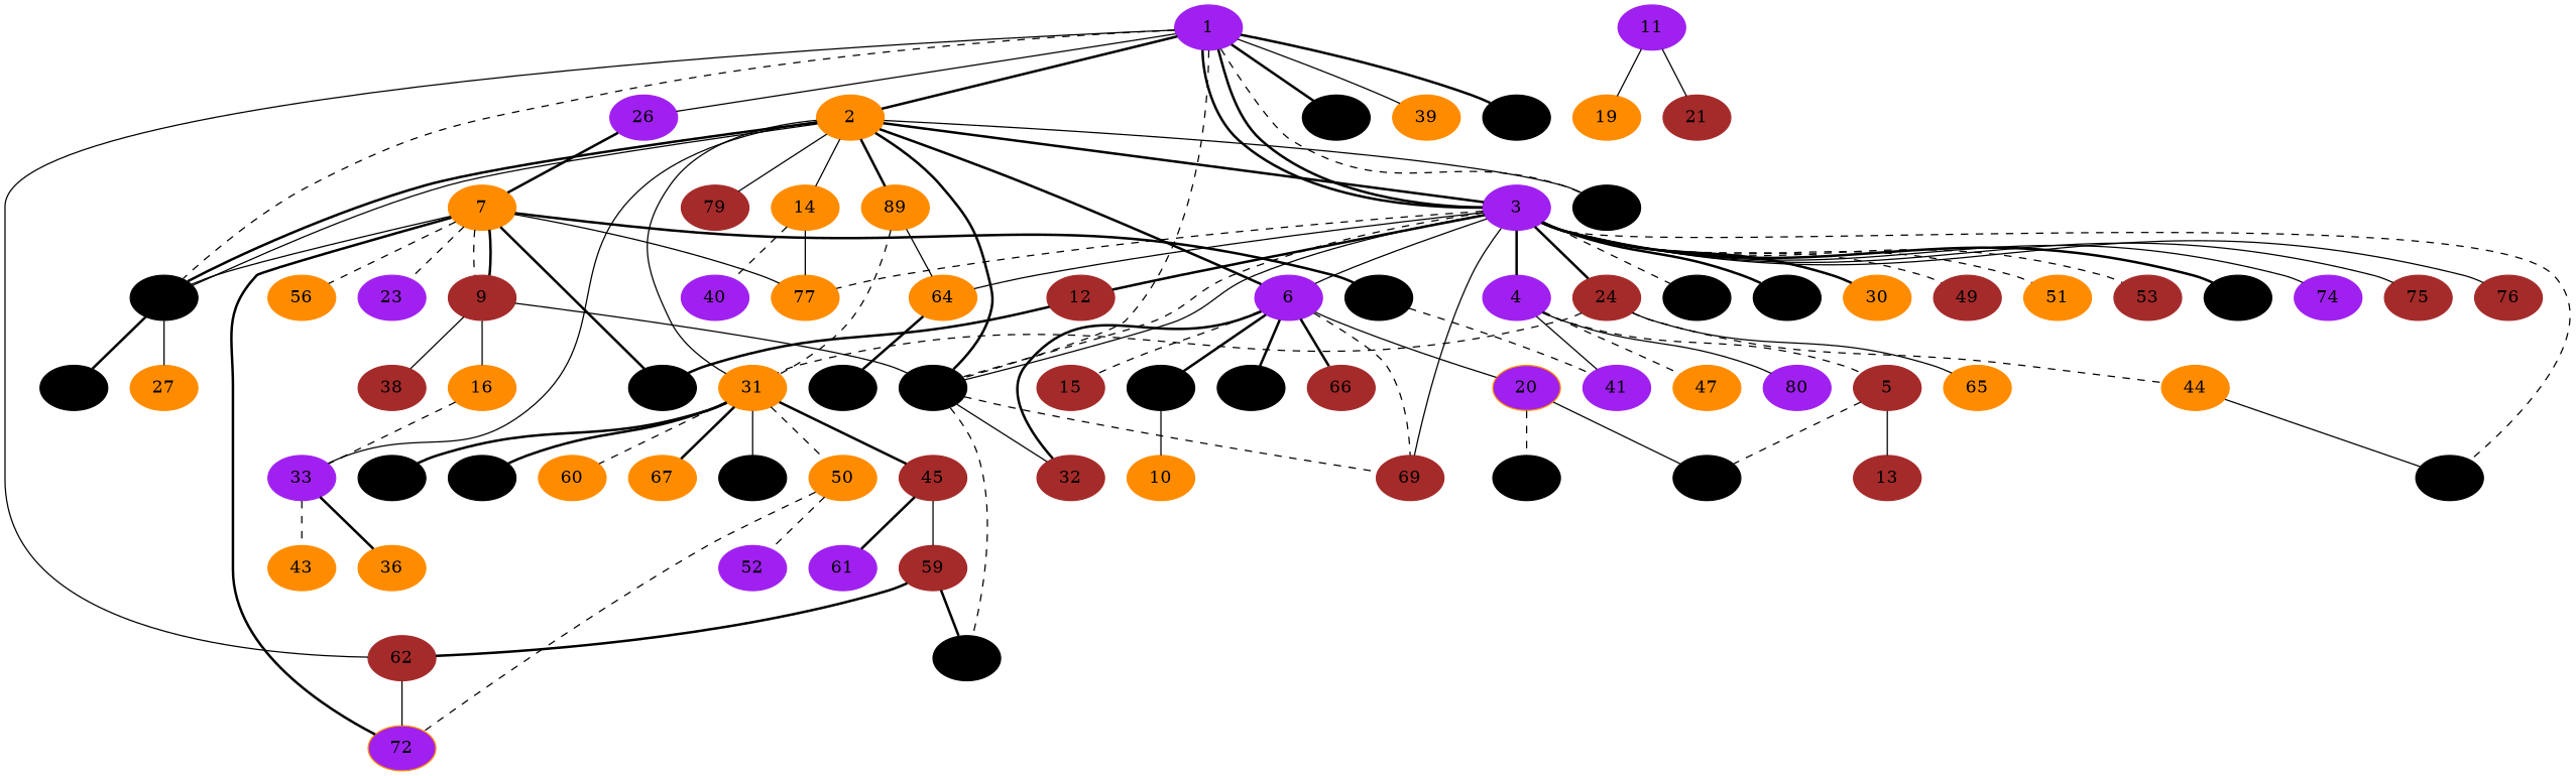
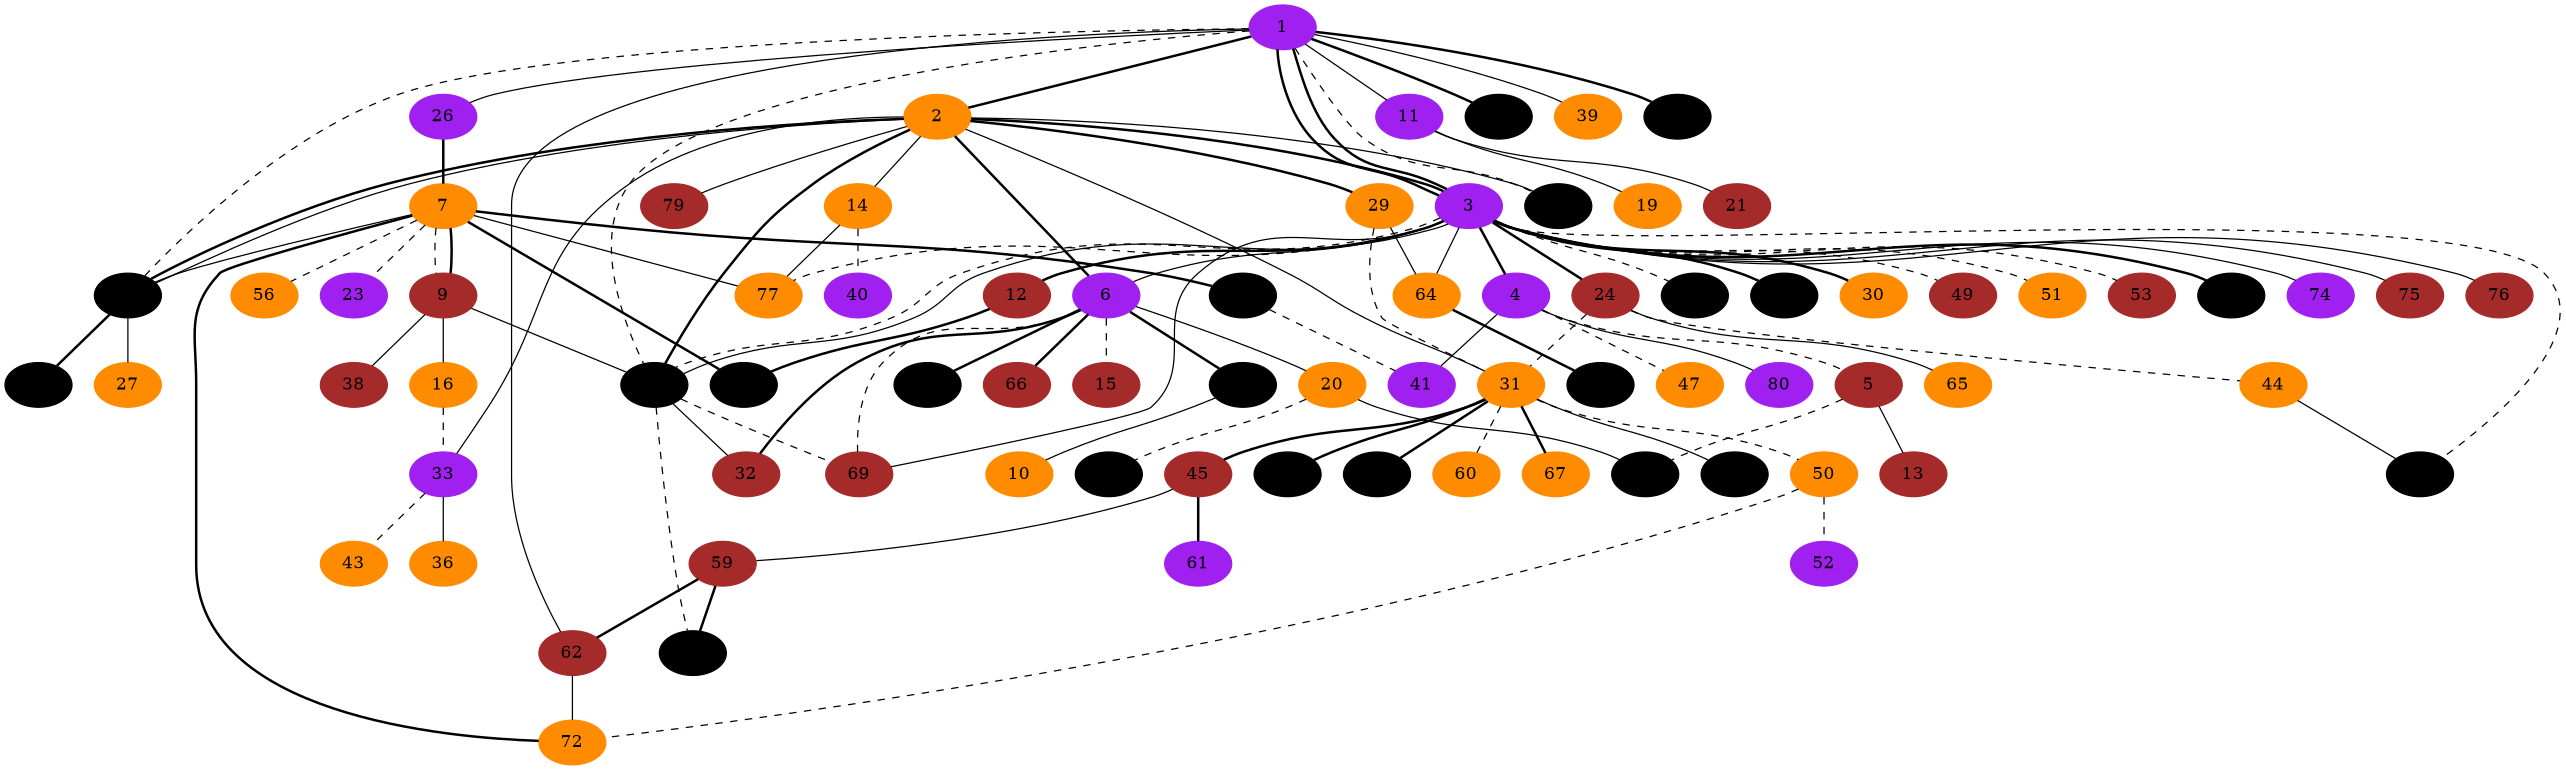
  graph {
    node [color=darkorange style=filled]
    edge [style=solid]
    1 [color=purple]
    2
    3 [color=purple]
    11 [color=purple]
    17 [color=black]
    18 [color=black]
    25 [color=black]
    26 [color=purple]
    39
    42 [color=black]
    58 [color=black]
    62 [color=brown]
    6 [color=purple]
    14
-   29 [label=89]
+   29
    31
    33 [color=purple]
    79 [color=brown]
    4 [color=purple]
    12 [color=brown]
    22 [color=black]
    24 [color=brown]
    28 [color=black]
    30
    49 [color=brown]
    51
    53 [color=brown]
    55 [color=black]
    64
    68 [color=black]
    69 [color=brown]
    74 [color=purple]
    75 [color=brown]
    76 [color=brown]
    77
    7
    9 [color=brown]
    23 [color=purple]
    34 [color=black]
    35 [color=black]
    56
-   72 [fillcolor=purple]
+   72
    19
    21 [color=brown]
    32 [color=brown]
    63 [color=black]
    27
    54 [color=black]
    8 [color=black]
    15 [color=brown]
-   20 [fillcolor=purple]
+   20
    48 [color=black]
    66 [color=brown]
    40 [color=purple]
    37 [color=black]
    45 [color=brown]
    50
    57 [color=black]
    60
    67
    71 [color=black]
    36
    43
    5 [color=brown]
    41 [color=purple]
    47
    80 [color=purple]
    44
    65
    70 [color=black]
    13 [color=brown]
    78 [color=black]
    10
    46 [color=black]
    16
    38 [color=brown]
    59 [color=brown]
    61 [color=purple]
    52 [color=purple]
    1 -- 2 [style=bold]
    1 -- 3 [style=bold]
    1 -- 3 [style=bold]
+   1 -- 11
    1 -- 17 [style=bold]
    1 -- 18 [style=dashed]
    1 -- 25 [style=dashed]
    1 -- 26
    1 -- 39
    1 -- 42 [style=dashed]
    1 -- 58 [style=bold]
    1 -- 62
    2 -- 3 [style=bold]
    2 -- 18 [style=bold]
    2 -- 25 [style=bold]
    2 -- 25
    2 -- 42
    2 -- 6 [style=bold]
    2 -- 14
    2 -- 29 [style=bold]
    2 -- 31
    2 -- 33
    2 -- 79
    3 -- 18 [style=dashed]
    3 -- 18
    3 -- 6
    3 -- 4 [style=bold]
    3 -- 12 [style=bold]
    3 -- 22 [style=dashed]
    3 -- 24 [style=bold]
    3 -- 28 [style=bold]
    3 -- 30 [style=bold]
    3 -- 49 [style=dashed]
    3 -- 51 [style=dashed]
    3 -- 53 [style=dashed]
    3 -- 55 [style=dashed]
    3 -- 64
    3 -- 68 [style=bold]
    3 -- 69
    3 -- 74
    3 -- 75
    3 -- 76
    3 -- 77 [style=dashed]
    11 -- 19
    11 -- 21
    18 -- 69 [style=dashed]
    18 -- 32
    18 -- 63 [style=dashed]
    25 -- 27
    25 -- 54 [style=bold]
    26 -- 7 [style=bold]
    62 -- 72
    6 -- 69 [style=dashed]
    6 -- 32 [style=bold]
    6 -- 8 [style=bold]
    6 -- 15 [style=dashed]
    6 -- 20
    6 -- 48 [style=bold]
    6 -- 66 [style=bold]
    14 -- 77
    14 -- 40 [style=dashed]
    29 -- 31 [style=dashed]
    29 -- 64
    31 -- 37 [style=bold]
    31 -- 45 [style=bold]
    31 -- 50 [style=dashed]
    31 -- 57 [style=bold]
    31 -- 60 [style=dashed]
    31 -- 67 [style=bold]
    31 -- 71
-   33 -- 36 [style=bold]
+   33 -- 36
    33 -- 43 [style=dashed]
    4 -- 5 [style=dashed]
    4 -- 41
    4 -- 47 [style=dashed]
    4 -- 80
    12 -- 34 [style=bold]
    24 -- 31 [style=dashed]
    24 -- 44 [style=dashed]
    24 -- 65
    64 -- 70 [style=bold]
    7 -- 25
    7 -- 77
    7 -- 9 [style=dashed]
    7 -- 9 [style=bold]
    7 -- 23 [style=dashed]
    7 -- 34 [style=bold]
    7 -- 35 [style=bold]
    7 -- 56 [style=dashed]
    7 -- 72 [style=bold]
    9 -- 18
    9 -- 16
    9 -- 38
    35 -- 41 [style=dashed]
    8 -- 10
    20 -- 78
    20 -- 46 [style=dashed]
    45 -- 59
    45 -- 61 [style=bold]
    50 -- 72 [style=dashed]
    50 -- 52 [style=dashed]
    5 -- 13
    5 -- 78 [style=dashed]
    44 -- 55
    16 -- 33 [style=dashed]
    59 -- 62 [style=bold]
    59 -- 63 [style=bold]
  }
